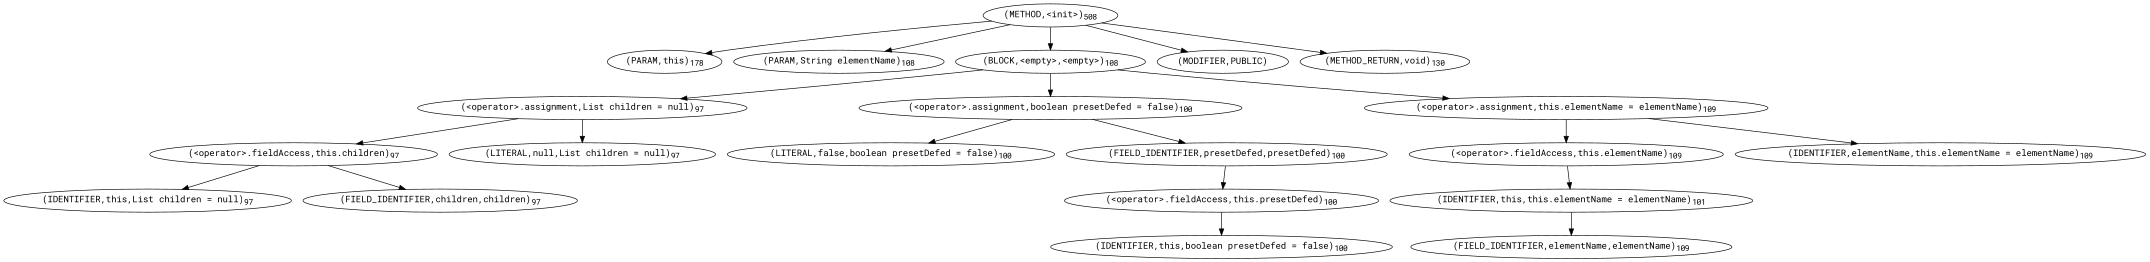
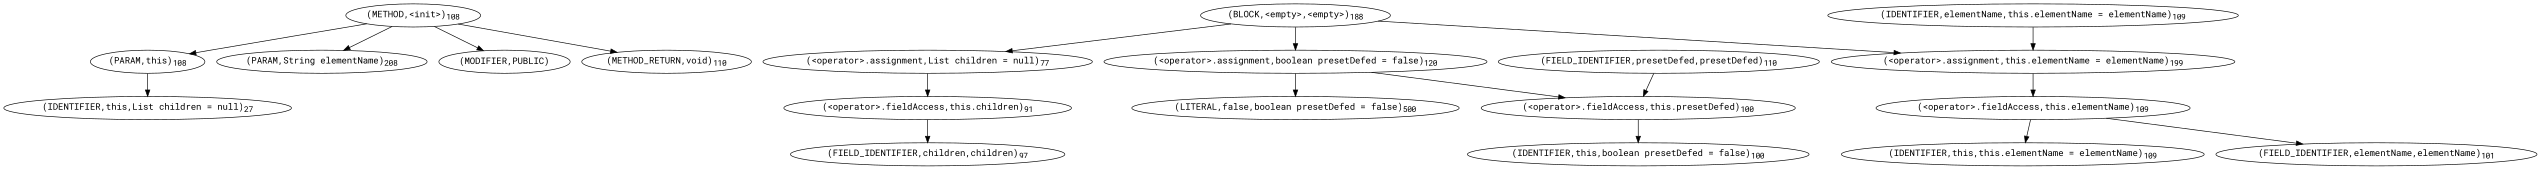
  digraph {
    fontname="Roboto Mono"
    node [fontname="Roboto Mono"]
    edge [fontname="Roboto Mono"]
-   n1 [label=<(METHOD,&lt;init&gt;)<SUB>508</SUB>>]
-   n2 [label=<(PARAM,this)<SUB>178</SUB>>]
-   n3 [label=<(PARAM,String elementName)<SUB>108</SUB>>]
-   n4 [label=<(BLOCK,&lt;empty&gt;,&lt;empty&gt;)<SUB>108</SUB>>]
+   n1 [label=<(METHOD,&lt;init&gt;)<SUB>108</SUB>>]
+   n2 [label=<(PARAM,this)<SUB>108</SUB>>]
+   n3 [label=<(PARAM,String elementName)<SUB>208</SUB>>]
+   n4 [label=<(BLOCK,&lt;empty&gt;,&lt;empty&gt;)<SUB>188</SUB>>]
    n5 [label=<(MODIFIER,PUBLIC)>]
-   n6 [label=<(METHOD_RETURN,void)<SUB>130</SUB>>]
-   n7 [label=<(&lt;operator&gt;.assignment,List children = null)<SUB>97</SUB>>]
-   n8 [label=<(&lt;operator&gt;.assignment,boolean presetDefed = false)<SUB>100</SUB>>]
-   n9 [label=<(&lt;operator&gt;.assignment,this.elementName = elementName)<SUB>109</SUB>>]
-   n10 [label=<(&lt;operator&gt;.fieldAccess,this.children)<SUB>97</SUB>>]
-   n11 [label=<(LITERAL,null,List children = null)<SUB>97</SUB>>]
+   n6 [label=<(METHOD_RETURN,void)<SUB>110</SUB>>]
+   n7 [label=<(&lt;operator&gt;.assignment,List children = null)<SUB>77</SUB>>]
+   n8 [label=<(&lt;operator&gt;.assignment,boolean presetDefed = false)<SUB>120</SUB>>]
+   n9 [label=<(&lt;operator&gt;.assignment,this.elementName = elementName)<SUB>199</SUB>>]
+   n10 [label=<(&lt;operator&gt;.fieldAccess,this.children)<SUB>91</SUB>>]
    n12 [label=<(&lt;operator&gt;.fieldAccess,this.presetDefed)<SUB>100</SUB>>]
-   n13 [label=<(LITERAL,false,boolean presetDefed = false)<SUB>100</SUB>>]
+   n13 [label=<(LITERAL,false,boolean presetDefed = false)<SUB>500</SUB>>]
    n14 [label=<(&lt;operator&gt;.fieldAccess,this.elementName)<SUB>109</SUB>>]
    n15 [label=<(IDENTIFIER,elementName,this.elementName = elementName)<SUB>109</SUB>>]
-   n16 [label=<(IDENTIFIER,this,List children = null)<SUB>97</SUB>>]
+   n16 [label=<(IDENTIFIER,this,List children = null)<SUB>27</SUB>>]
    n17 [label=<(FIELD_IDENTIFIER,children,children)<SUB>97</SUB>>]
    n18 [label=<(IDENTIFIER,this,boolean presetDefed = false)<SUB>100</SUB>>]
-   n19 [label=<(FIELD_IDENTIFIER,presetDefed,presetDefed)<SUB>100</SUB>>]
-   n20 [label=<(IDENTIFIER,this,this.elementName = elementName)<SUB>101</SUB>>]
-   n21 [label=<(FIELD_IDENTIFIER,elementName,elementName)<SUB>109</SUB>>]
+   n19 [label=<(FIELD_IDENTIFIER,presetDefed,presetDefed)<SUB>110</SUB>>]
+   n20 [label=<(IDENTIFIER,this,this.elementName = elementName)<SUB>109</SUB>>]
+   n21 [label=<(FIELD_IDENTIFIER,elementName,elementName)<SUB>101</SUB>>]
    n1 -> n2
    n1 -> n3
-   n1 -> n4
    n1 -> n5
    n1 -> n6
    n4 -> n7
    n4 -> n8
    n4 -> n9
    n7 -> n10
-   n7 -> n11
-   n8 -> n19
+   n8 -> n12
    n8 -> n13
    n9 -> n14
-   n9 -> n15
-   n10 -> n16
+   n15 -> n9
+   n2 -> n16
    n10 -> n17
    n12 -> n18
    n14 -> n20
-   n20 -> n21
+   n14 -> n21
    n19 -> n12
  }
